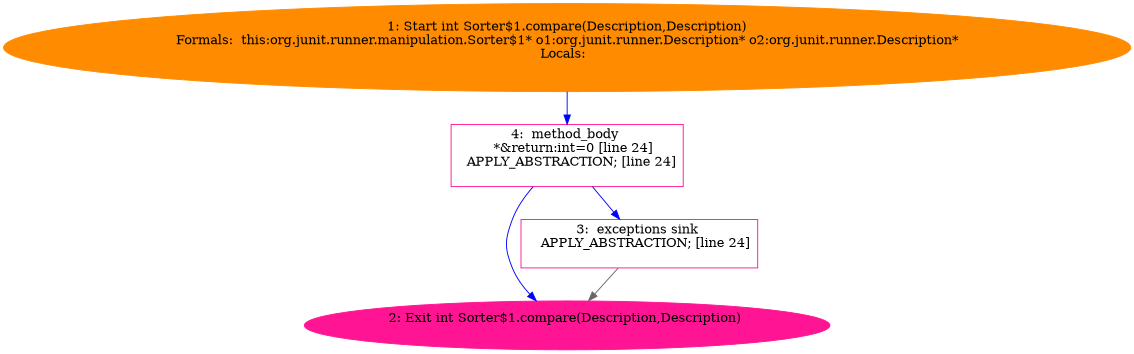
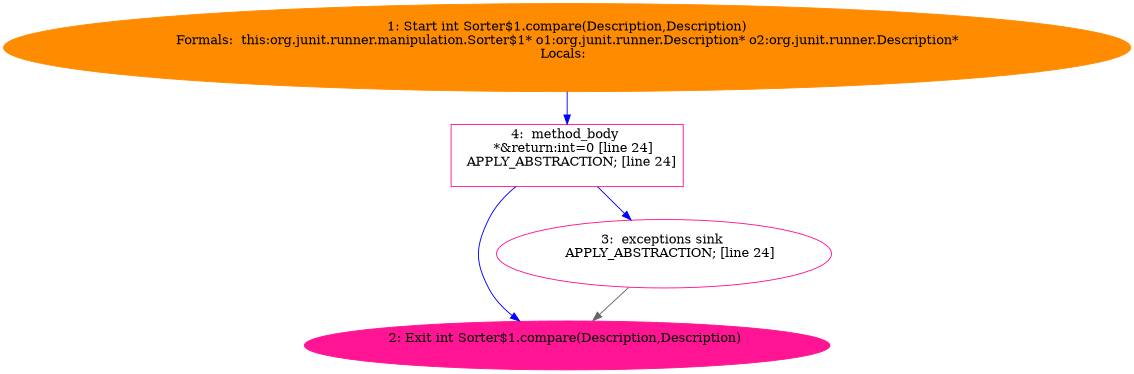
  digraph {
    node [color=deeppink]
    edge [color=blue]
    n1 [color=darkorange label="1: Start int Sorter$1.compare(Description,Description)\nFormals:  this:org.junit.runner.manipulation.Sorter$1* o1:org.junit.runner.Description* o2:org.junit.runner.Description*\nLocals:  \n  " style=filled]
    n2 [label="4:  method_body \n   *&return:int=0 [line 24]\n  APPLY_ABSTRACTION; [line 24]\n " shape=box]
    n3 [label="2: Exit int Sorter$1.compare(Description,Description) \n  " style=filled]
-   n4 [label="3:  exceptions sink \n   APPLY_ABSTRACTION; [line 24]\n " shape=box]
+   n4 [label="3:  exceptions sink \n   APPLY_ABSTRACTION; [line 24]\n " shape=ellipse]
    n1 -> n2
    n2 -> n3
    n2 -> n4
    n4 -> n3 [color=gray40]
  }
